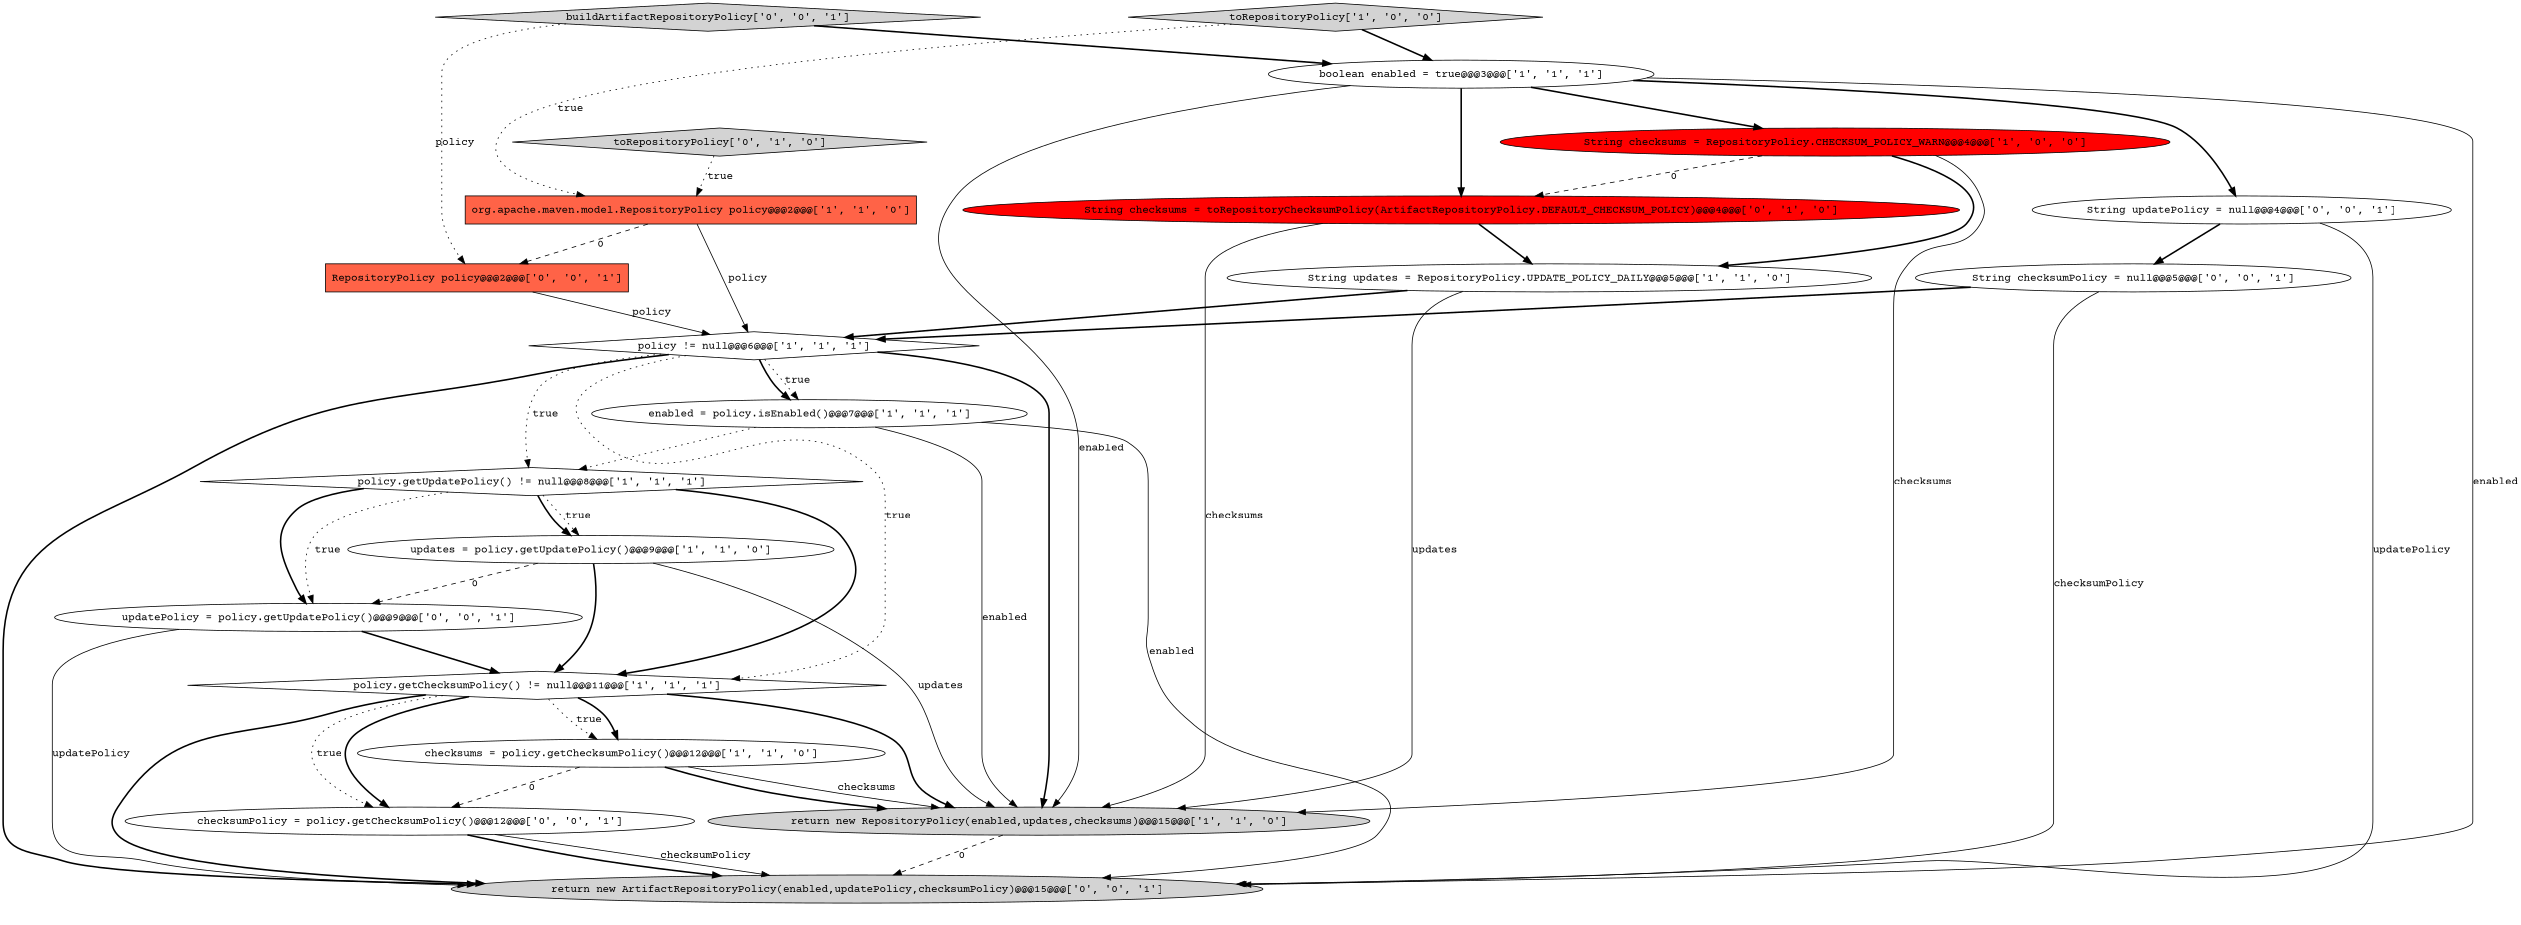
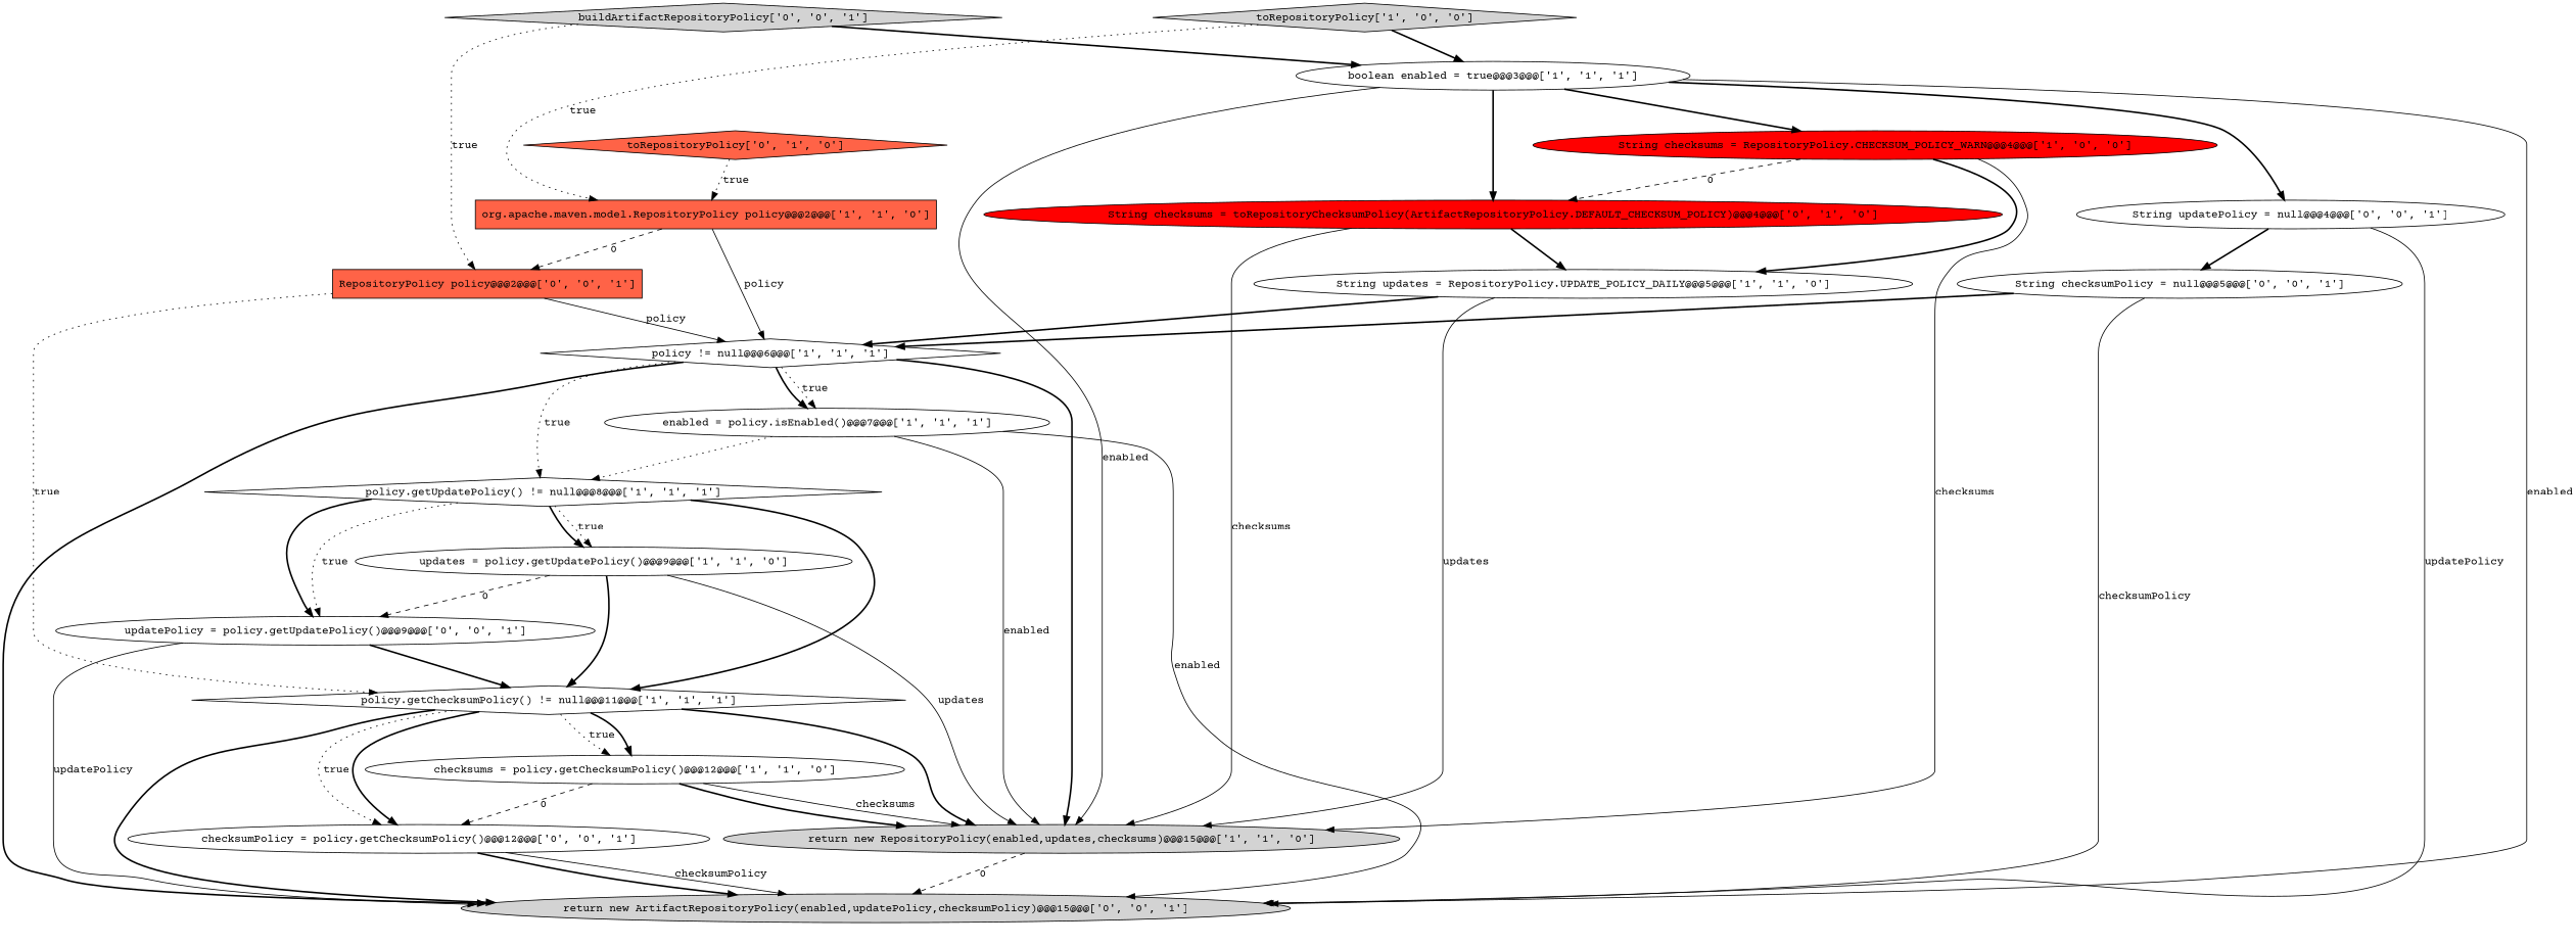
  digraph {
    fontname="Courier Prime"
    node [fillcolor=white fontname="Courier Prime" shape=ellipse style=filled]
    edge [fontname="Courier Prime" style=bold]
    n1 [fillcolor=lightgray label="toRepositoryPolicy['1', '0', '0']" shape=diamond]
    n2 [fillcolor=tomato label="org.apache.maven.model.RepositoryPolicy policy@@@2@@@['1', '1', '0']" shape=box]
    n3 [label="boolean enabled = true@@@3@@@['1', '1', '1']"]
    n4 [fillcolor=tomato label="RepositoryPolicy policy@@@2@@@['0', '0', '1']" shape=box]
    n5 [label="policy != null@@@6@@@['1', '1', '1']" shape=diamond]
    n6 [fillcolor=lightgray label="return new ArtifactRepositoryPolicy(enabled,updatePolicy,checksumPolicy)@@@15@@@['0', '0', '1']"]
    n7 [fillcolor=lightgray label="return new RepositoryPolicy(enabled,updates,checksums)@@@15@@@['1', '1', '0']"]
    n8 [fillcolor=red label="String checksums = toRepositoryChecksumPolicy(ArtifactRepositoryPolicy.DEFAULT_CHECKSUM_POLICY)@@@4@@@['0', '1', '0']"]
    n9 [label="String updatePolicy = null@@@4@@@['0', '0', '1']"]
    n10 [fillcolor=red label="String checksums = RepositoryPolicy.CHECKSUM_POLICY_WARN@@@4@@@['1', '0', '0']"]
    n11 [label="policy.getChecksumPolicy() != null@@@11@@@['1', '1', '1']" shape=diamond]
    n12 [label="checksumPolicy = policy.getChecksumPolicy()@@@12@@@['0', '0', '1']"]
    n13 [label="checksums = policy.getChecksumPolicy()@@@12@@@['1', '1', '0']"]
    n14 [label="String updates = RepositoryPolicy.UPDATE_POLICY_DAILY@@@5@@@['1', '1', '0']"]
    n15 [label="updates = policy.getUpdatePolicy()@@@9@@@['1', '1', '0']"]
    n16 [label="updatePolicy = policy.getUpdatePolicy()@@@9@@@['0', '0', '1']"]
    n17 [label="policy.getUpdatePolicy() != null@@@8@@@['1', '1', '1']" shape=diamond]
    n18 [fillcolor=lightgray label="buildArtifactRepositoryPolicy['0', '0', '1']" shape=diamond]
    n19 [label="String checksumPolicy = null@@@5@@@['0', '0', '1']"]
    n20 [label="enabled = policy.isEnabled()@@@7@@@['1', '1', '1']"]
-   n21 [fillcolor=lightgray label="toRepositoryPolicy['0', '1', '0']" shape=diamond]
+   n21 [fillcolor=tomato label="toRepositoryPolicy['0', '1', '0']" shape=diamond]
    n1 -> n2 [label=true style=dotted]
    n1 -> n3
    n2 -> n4 [label=0 style=dashed]
    n2 -> n5 [label=policy style=solid]
    n3 -> n6 [label=enabled style=solid]
    n3 -> n7 [label=enabled style=solid]
    n3 -> n8
    n3 -> n9
    n3 -> n10
    n4 -> n5 [label=policy style=solid]
    n5 -> n6
    n5 -> n7
-   n5 -> n11 [label=true style=dotted]
+   n4 -> n11 [label=true style=dotted]
    n5 -> n17 [label=true style=dotted]
    n5 -> n20 [label=true style=dotted]
    n5 -> n20
    n7 -> n6 [label=0 style=dashed]
    n8 -> n7 [label=checksums style=solid]
    n8 -> n14
    n9 -> n6 [label=updatePolicy style=solid]
    n9 -> n19
    n10 -> n7 [label=checksums style=solid]
    n10 -> n8 [label=0 style=dashed]
    n10 -> n14
    n11 -> n6
    n11 -> n7
    n11 -> n12
    n11 -> n12 [label=true style=dotted]
    n11 -> n13 [label=true style=dotted]
    n11 -> n13
    n12 -> n6 [label=checksumPolicy style=solid]
    n12 -> n6
    n13 -> n7
    n13 -> n7 [label=checksums style=solid]
    n13 -> n12 [label=0 style=dashed]
    n14 -> n5
    n14 -> n7 [label=updates style=solid]
    n15 -> n7 [label=updates style=solid]
    n15 -> n11
    n15 -> n16 [label=0 style=dashed]
    n16 -> n6 [label=updatePolicy style=solid]
    n16 -> n11
    n17 -> n11
    n17 -> n15 [label=true style=dotted]
    n17 -> n15
    n17 -> n16
    n17 -> n16 [label=true style=dotted]
    n18 -> n3
-   n18 -> n4 [label=policy style=dotted]
+   n18 -> n4 [label=true style=dotted]
    n19 -> n5
    n19 -> n6 [label=checksumPolicy style=solid]
    n20 -> n6 [label=enabled style=solid]
    n20 -> n7 [label=enabled style=solid]
    n20 -> n17 [style=dotted]
    n21 -> n2 [label=true style=dotted]
  }
